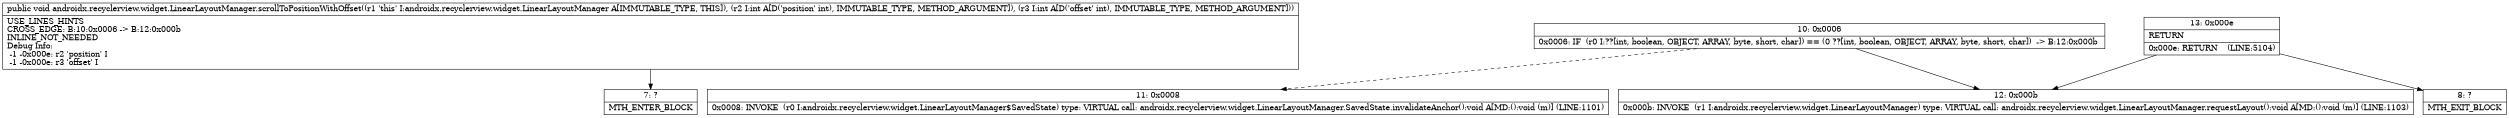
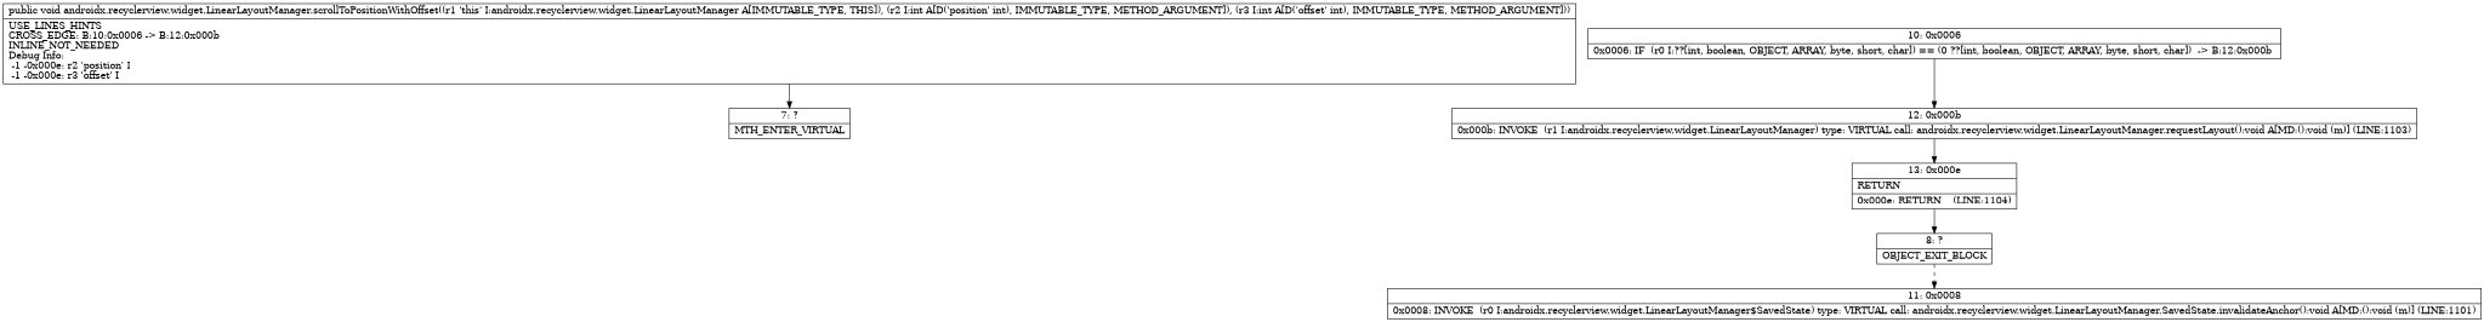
  digraph {
    node [shape=record]
-   n1 [label="{7\:\ ?|MTH_ENTER_BLOCK\l}"]
+   n1 [label="{7\:\ ?|MTH_ENTER_VIRTUAL\l}"]
    n2 [label="{10\:\ 0x0006|0x0006: IF  (r0 I:??[int, boolean, OBJECT, ARRAY, byte, short, char]) == (0 ??[int, boolean, OBJECT, ARRAY, byte, short, char])  \-\> B:12:0x000b \l}"]
    n3 [label="{11\:\ 0x0008|0x0008: INVOKE  (r0 I:androidx.recyclerview.widget.LinearLayoutManager$SavedState) type: VIRTUAL call: androidx.recyclerview.widget.LinearLayoutManager.SavedState.invalidateAnchor():void A[MD:():void (m)] (LINE:1101)\l}"]
    n4 [label="{12\:\ 0x000b|0x000b: INVOKE  (r1 I:androidx.recyclerview.widget.LinearLayoutManager) type: VIRTUAL call: androidx.recyclerview.widget.LinearLayoutManager.requestLayout():void A[MD:():void (m)] (LINE:1103)\l}"]
-   n5 [label="{13\:\ 0x000e|RETURN\l|0x000e: RETURN    (LINE:5104)\l}"]
-   n6 [label="{8\:\ ?|MTH_EXIT_BLOCK\l}"]
+   n5 [label="{13\:\ 0x000e|RETURN\l|0x000e: RETURN    (LINE:1104)\l}"]
+   n6 [label="{8\:\ ?|OBJECT_EXIT_BLOCK\l}"]
    n7 [label="{public void androidx.recyclerview.widget.LinearLayoutManager.scrollToPositionWithOffset((r1 'this' I:androidx.recyclerview.widget.LinearLayoutManager A[IMMUTABLE_TYPE, THIS]), (r2 I:int A[D('position' int), IMMUTABLE_TYPE, METHOD_ARGUMENT]), (r3 I:int A[D('offset' int), IMMUTABLE_TYPE, METHOD_ARGUMENT]))  | USE_LINES_HINTS\lCROSS_EDGE: B:10:0x0006 \-\> B:12:0x000b\lINLINE_NOT_NEEDED\lDebug Info:\l  \-1 \-0x000e: r2 'position' I\l  \-1 \-0x000e: r3 'offset' I\l}"]
-   n2 -> n3 [style=dashed]
+   n6 -> n3 [style=dashed]
    n2 -> n4
-   n5 -> n4
+   n4 -> n5
    n5 -> n6
    n7 -> n1
  }
